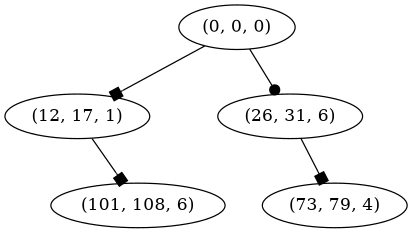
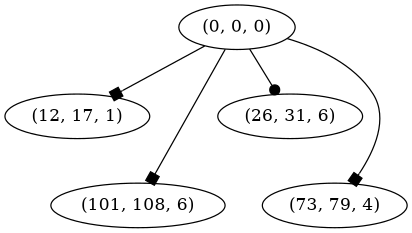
  digraph {
    edge [arrowhead=box]
    n1 [label="(12, 17, 1)"]
    "(0, 0, 0)"
    "(26, 31, 6)"
    "(73, 79, 4)"
    "(101, 108, 6)"
    "(0, 0, 0)" -> n1
    "(0, 0, 0)" -> "(26, 31, 6)" [arrowhead=dot]
-   "(26, 31, 6)" -> "(73, 79, 4)"
-   n1 -> "(101, 108, 6)"
+   "(0, 0, 0)" -> "(73, 79, 4)"
+   "(0, 0, 0)" -> "(101, 108, 6)"
  }
